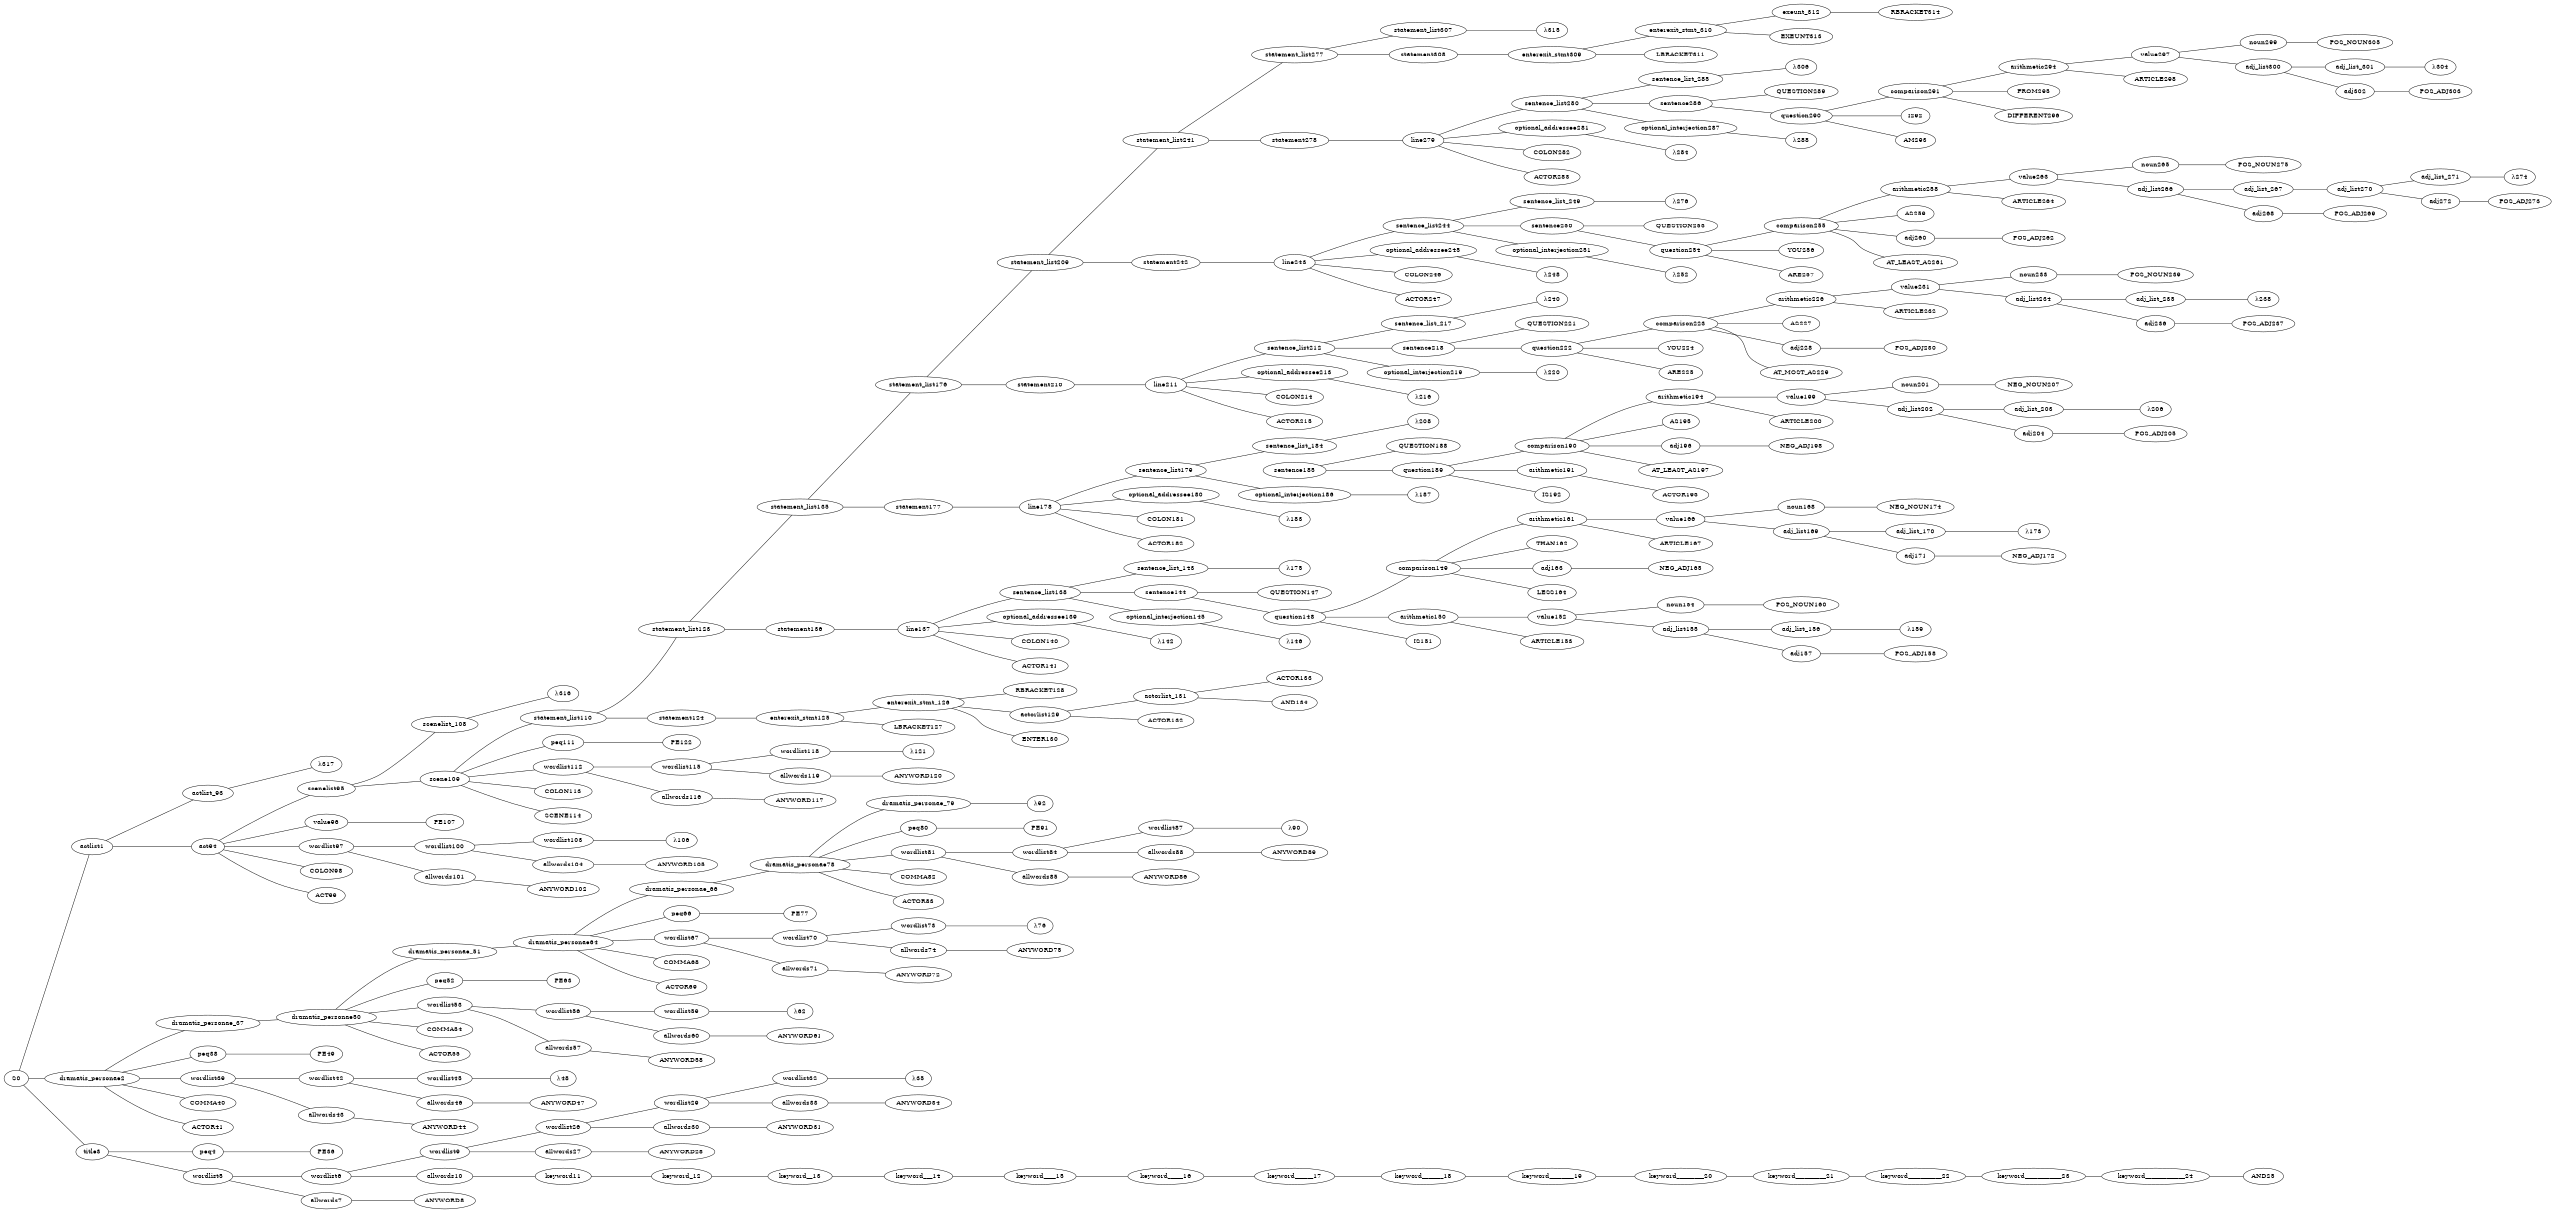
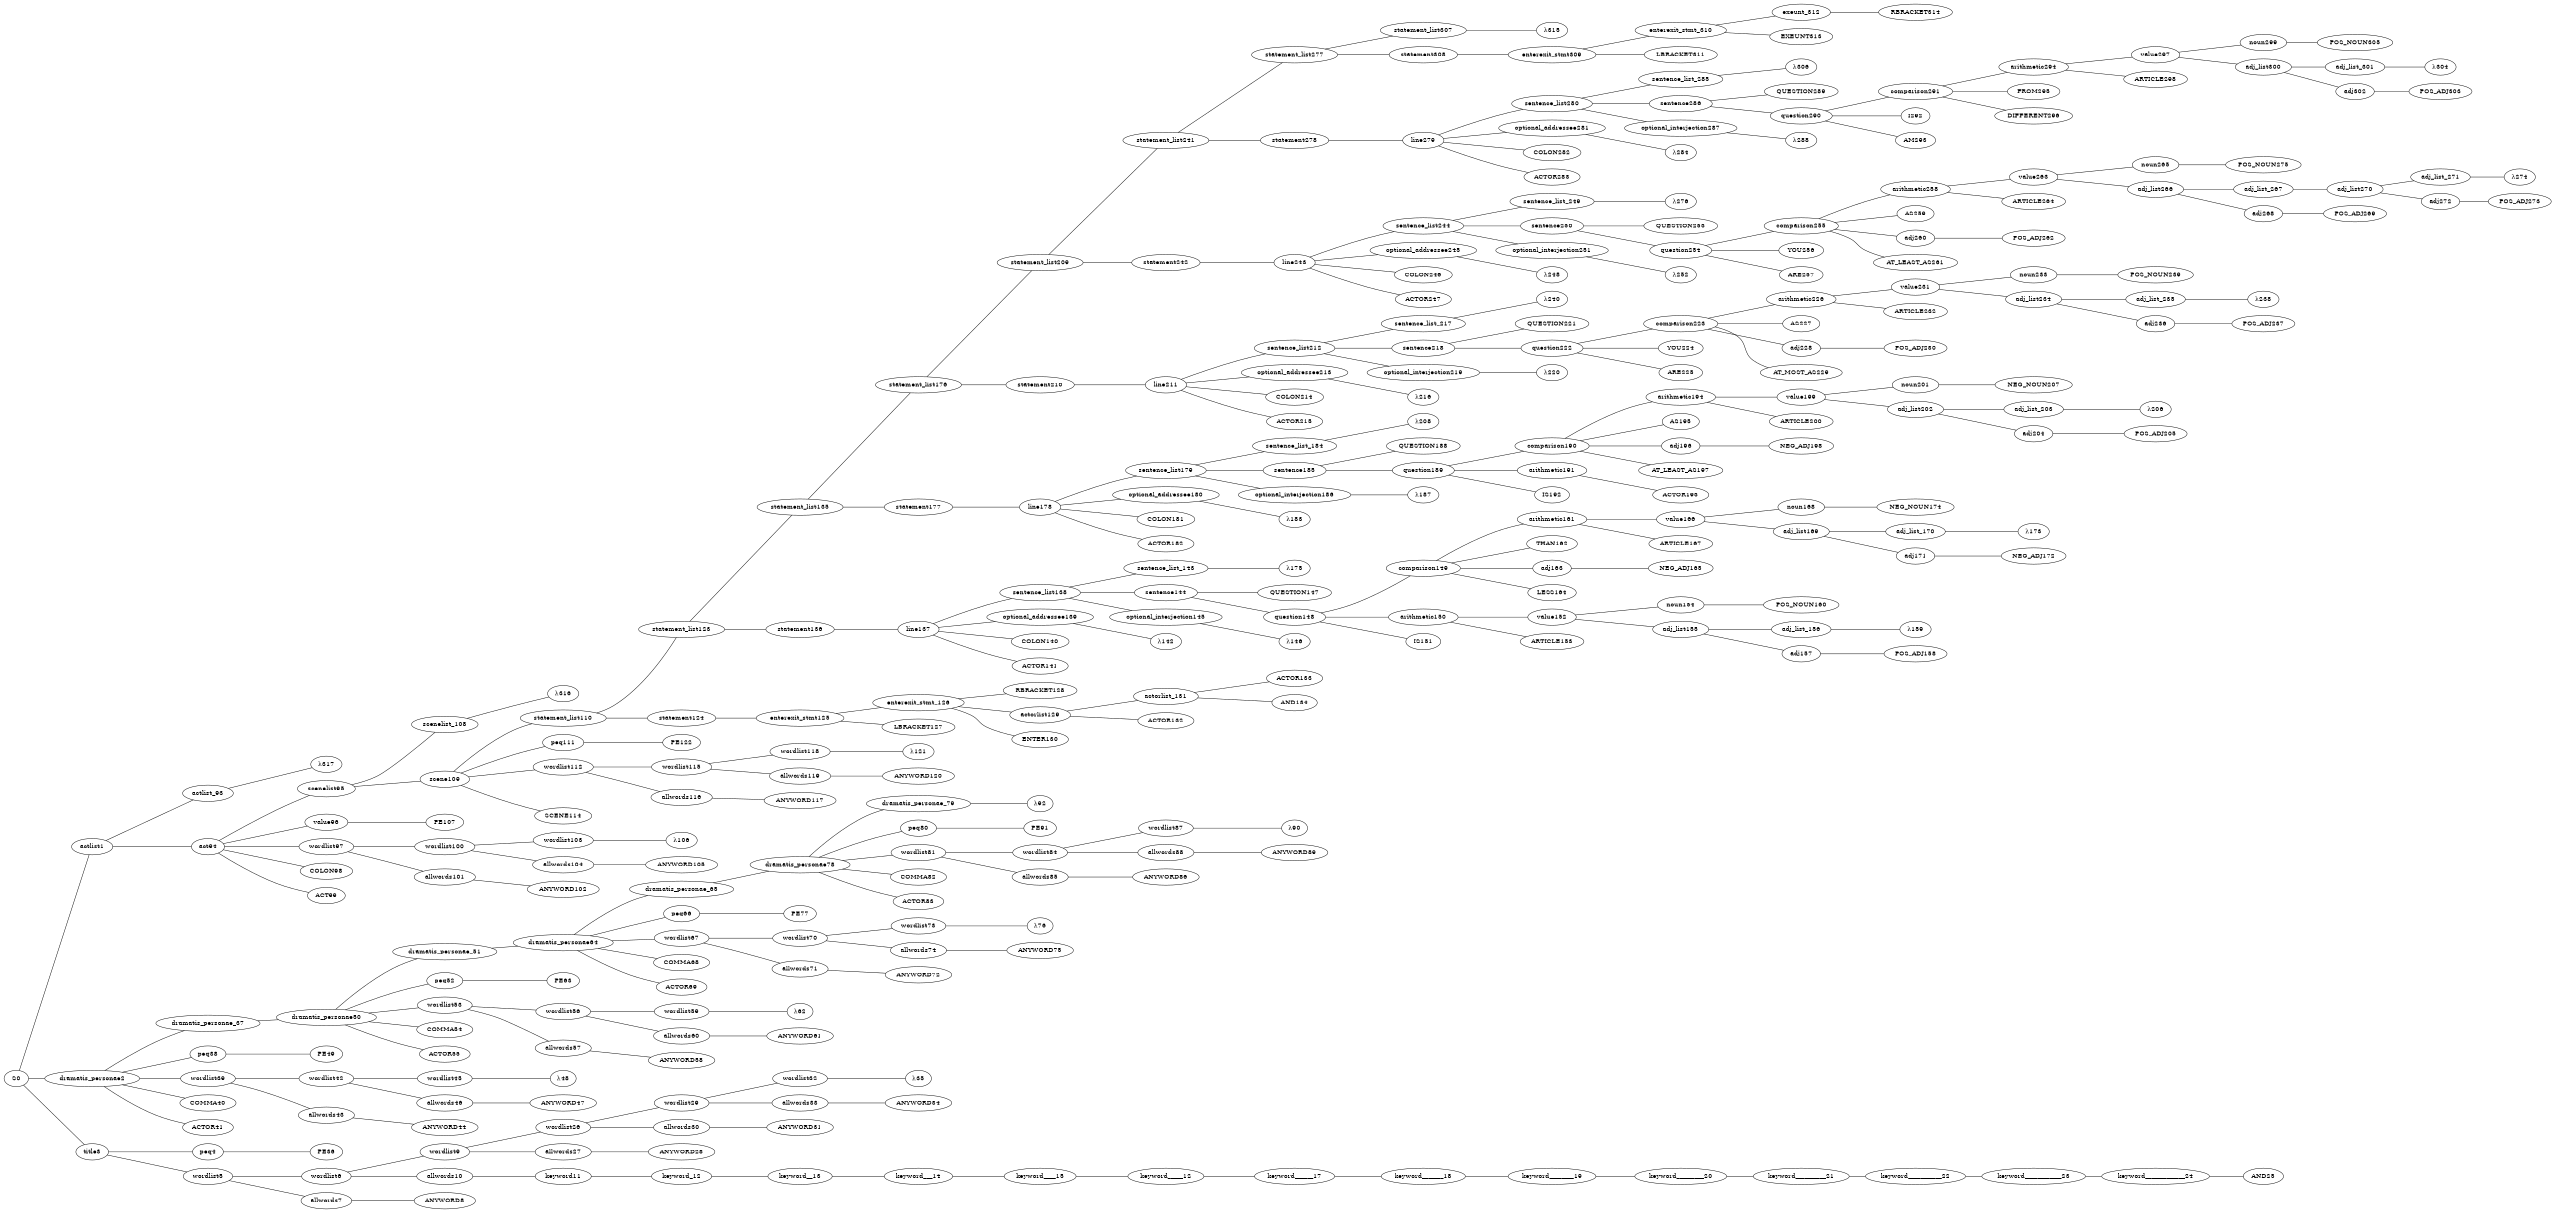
  strict graph {
    rankdir=LR
    S0
    actlist1
    dramatis_personae2
    title3
    actlist_93
    act94
    dramatis_personae_37
    peq38
    wordlist39
    COMMA40
    ACTOR41
    peq4
    wordlist5
    "λ317"
    scenelist95
    n16 [label=value96]
    wordlist97
    COLON98
    ACT99
    dramatis_personae50
    PE49
    wordlist42
    allwords43
    PE36
    wordlist6
    allwords7
    wordlist9
    allwords10
    ANYWORD8
    wordlist26
    allwords27
    keyword11
    wordlist29
    allwords30
    ANYWORD28
    keyword_12
    keyword__13
    keyword___14
    keyword____15
-   keyword_____16
+   keyword_____16 [label=keyword_____12]
    keyword______17
    keyword_______18
    keyword________19
    keyword_________20
    keyword__________21
    keyword___________22
    keyword____________23
    keyword_____________24
    AND25
    wordlist32
    allwords33
    ANYWORD31
    "λ35"
    ANYWORD34
    dramatis_personae_51
    peq52
    wordlist53
    COMMA54
    ACTOR55
    wordlist45
    allwords46
    ANYWORD44
    "λ48"
    ANYWORD47
    dramatis_personae64
    PE63
    wordlist56
    allwords57
-   dramatis_personae_65 [label=dramatis_personae_66]
+   dramatis_personae_65
    peq66
    wordlist67
    COMMA68
    ACTOR69
    wordlist59
    allwords60
    ANYWORD58
    "λ62"
    ANYWORD61
    dramatis_personae78
    PE77
    wordlist70
    allwords71
    dramatis_personae_79
    peq80
    wordlist81
    COMMA82
    ACTOR83
    wordlist73
    allwords74
    ANYWORD72
    "λ76"
    ANYWORD75
    "λ92"
    PE91
    wordlist84
    allwords85
    wordlist87
    allwords88
    ANYWORD86
    "λ90"
    ANYWORD89
    scenelist_108
    scene109
    PE107
    wordlist100
    allwords101
    "λ316"
    statement_list110
    peq111
    wordlist112
-   COLON113
    SCENE114
    wordlist103
    allwords104
    ANYWORD102
    "λ106"
    ANYWORD105
    statement_list123
    statement124
    PE122
    wordlist115
    allwords116
    statement_list135
    statement136
    enterexit_stmt125
    wordlist118
    allwords119
    ANYWORD117
    "λ121"
    ANYWORD120
    statement_list176
    statement177
    line137
    enterexit_stmt_126
    LBRACKET127
    RBRACKET128
    actorlist129
    ENTER130
    actorlist_131
    ACTOR132
    ACTOR133
    AND134
    statement_list209
    statement210
    line178
    sentence_list138
    optional_addressee139
    COLON140
    ACTOR141
    sentence_list_143
    sentence144
    optional_interjection145
    "λ142"
    "λ175"
    QUESTION147
    question148
    "λ146"
    comparison149
    arithmetic150
    IS151
    arithmetic161
    THAN162
    adj163
    LESS164
    value152
    ARTICLE153
    value166
    ARTICLE167
    NEG_ADJ165
    noun154
    adj_list155
    POS_NOUN160
    adj_list_156
    adj157
    "λ159"
    POS_ADJ158
    noun168
    adj_list169
    NEG_NOUN174
    adj_list_170
    adj171
    "λ173"
    NEG_ADJ172
    statement_list241
    statement242
    line211
    sentence_list179
    optional_addressee180
    COLON181
    ACTOR182
    sentence_list_184
    sentence185
    optional_interjection186
    "λ183"
    "λ208"
    QUESTION188
    question189
    "λ187"
    comparison190
    arithmetic191
    IS192
    arithmetic194
    AS195
    adj196
    AT_LEAST_AS197
    ACTOR193
    value199
    ARTICLE200
    NEG_ADJ198
    noun201
    adj_list202
    NEG_NOUN207
    adj_list_203
    adj204
    "λ206"
    POS_ADJ205
    statement_list277
    statement278
    line243
    sentence_list212
    optional_addressee213
    COLON214
    ACTOR215
    sentence_list_217
    sentence218
    optional_interjection219
    "λ216"
    "λ240"
    QUESTION221
    question222
    "λ220"
    comparison223
    YOU224
    ARE225
    arithmetic226
    AS227
    adj228
    AT_MOST_AS229
    value231
    ARTICLE232
    POS_ADJ230
    noun233
    adj_list234
    POS_NOUN239
    adj_list_235
    adj236
    "λ238"
    POS_ADJ237
    statement_list307
    statement308
    line279
    sentence_list244
    optional_addressee245
    COLON246
    ACTOR247
    sentence_list_249
    sentence250
    optional_interjection251
    "λ248"
    "λ276"
    QUESTION253
    question254
    "λ252"
    comparison255
    YOU256
    ARE257
    arithmetic258
    AS259
    adj260
    AT_LEAST_AS261
    value263
    ARTICLE264
    POS_ADJ262
    noun265
    adj_list266
    POS_NOUN275
    adj_list_267
    adj268
    adj_list270
    POS_ADJ269
    adj_list_271
    adj272
    "λ274"
    POS_ADJ273
    "λ315"
    enterexit_stmt309
    sentence_list280
    optional_addressee281
    COLON282
    ACTOR283
    sentence_list_285
    sentence286
    optional_interjection287
    "λ284"
    "λ306"
    QUESTION289
    question290
    "λ288"
    comparison291
    I292
    AM293
    arithmetic294
    FROM295
    DIFFERENT296
    value297
    ARTICLE298
    noun299
    adj_list300
    POS_NOUN305
    adj_list_301
    adj302
    "λ304"
    POS_ADJ303
    enterexit_stmt_310
    LBRACKET311
    exeunt_312
    EXEUNT313
    RBRACKET314
    S0 -- actlist1
    S0 -- dramatis_personae2
    S0 -- title3
    actlist1 -- actlist_93
    actlist1 -- act94
    dramatis_personae2 -- dramatis_personae_37
    dramatis_personae2 -- peq38
    dramatis_personae2 -- wordlist39
    dramatis_personae2 -- COMMA40
    dramatis_personae2 -- ACTOR41
    title3 -- peq4
    title3 -- wordlist5
    actlist_93 -- "λ317"
    act94 -- scenelist95
    act94 -- n16
    act94 -- wordlist97
    act94 -- COLON98
    act94 -- ACT99
    dramatis_personae_37 -- dramatis_personae50
    peq38 -- PE49
    wordlist39 -- wordlist42
    wordlist39 -- allwords43
    peq4 -- PE36
    wordlist5 -- wordlist6
    wordlist5 -- allwords7
    scenelist95 -- scenelist_108
    scenelist95 -- scene109
    n16 -- PE107
    wordlist97 -- wordlist100
    wordlist97 -- allwords101
    dramatis_personae50 -- dramatis_personae_51
    dramatis_personae50 -- peq52
    dramatis_personae50 -- wordlist53
    dramatis_personae50 -- COMMA54
    dramatis_personae50 -- ACTOR55
    wordlist42 -- wordlist45
    wordlist42 -- allwords46
    allwords43 -- ANYWORD44
    wordlist6 -- wordlist9
    wordlist6 -- allwords10
    allwords7 -- ANYWORD8
    wordlist9 -- wordlist26
    wordlist9 -- allwords27
    allwords10 -- keyword11
    wordlist26 -- wordlist29
    wordlist26 -- allwords30
    allwords27 -- ANYWORD28
    keyword11 -- keyword_12
    wordlist29 -- wordlist32
    wordlist29 -- allwords33
    allwords30 -- ANYWORD31
    keyword_12 -- keyword__13
    keyword__13 -- keyword___14
    keyword___14 -- keyword____15
    keyword____15 -- keyword_____16
    keyword_____16 -- keyword______17
    keyword______17 -- keyword_______18
    keyword_______18 -- keyword________19
    keyword________19 -- keyword_________20
    keyword_________20 -- keyword__________21
    keyword__________21 -- keyword___________22
    keyword___________22 -- keyword____________23
    keyword____________23 -- keyword_____________24
    keyword_____________24 -- AND25
    wordlist32 -- "λ35"
    allwords33 -- ANYWORD34
    dramatis_personae_51 -- dramatis_personae64
    peq52 -- PE63
    wordlist53 -- wordlist56
    wordlist53 -- allwords57
    wordlist45 -- "λ48"
    allwords46 -- ANYWORD47
    dramatis_personae64 -- dramatis_personae_65
    dramatis_personae64 -- peq66
    dramatis_personae64 -- wordlist67
    dramatis_personae64 -- COMMA68
    dramatis_personae64 -- ACTOR69
    wordlist56 -- wordlist59
    wordlist56 -- allwords60
    allwords57 -- ANYWORD58
    dramatis_personae_65 -- dramatis_personae78
    peq66 -- PE77
    wordlist67 -- wordlist70
    wordlist67 -- allwords71
    wordlist59 -- "λ62"
    allwords60 -- ANYWORD61
    dramatis_personae78 -- dramatis_personae_79
    dramatis_personae78 -- peq80
    dramatis_personae78 -- wordlist81
    dramatis_personae78 -- COMMA82
    dramatis_personae78 -- ACTOR83
    wordlist70 -- wordlist73
    wordlist70 -- allwords74
    allwords71 -- ANYWORD72
    dramatis_personae_79 -- "λ92"
    peq80 -- PE91
    wordlist81 -- wordlist84
    wordlist81 -- allwords85
    wordlist73 -- "λ76"
    allwords74 -- ANYWORD75
    wordlist84 -- wordlist87
    wordlist84 -- allwords88
    allwords85 -- ANYWORD86
    wordlist87 -- "λ90"
    allwords88 -- ANYWORD89
    scenelist_108 -- "λ316"
    scene109 -- statement_list110
    scene109 -- peq111
    scene109 -- wordlist112
-   scene109 -- COLON113
    scene109 -- SCENE114
    wordlist100 -- wordlist103
    wordlist100 -- allwords104
    allwords101 -- ANYWORD102
    statement_list110 -- statement_list123
    statement_list110 -- statement124
    peq111 -- PE122
    wordlist112 -- wordlist115
    wordlist112 -- allwords116
    wordlist103 -- "λ106"
    allwords104 -- ANYWORD105
    statement_list123 -- statement_list135
    statement_list123 -- statement136
    statement124 -- enterexit_stmt125
    wordlist115 -- wordlist118
    wordlist115 -- allwords119
    allwords116 -- ANYWORD117
    statement_list135 -- statement_list176
    statement_list135 -- statement177
    statement136 -- line137
    enterexit_stmt125 -- enterexit_stmt_126
    enterexit_stmt125 -- LBRACKET127
    wordlist118 -- "λ121"
    allwords119 -- ANYWORD120
    statement_list176 -- statement_list209
    statement_list176 -- statement210
    statement177 -- line178
    line137 -- sentence_list138
    line137 -- optional_addressee139
    line137 -- COLON140
    line137 -- ACTOR141
    enterexit_stmt_126 -- RBRACKET128
    enterexit_stmt_126 -- actorlist129
    enterexit_stmt_126 -- ENTER130
    actorlist129 -- actorlist_131
    actorlist129 -- ACTOR132
    actorlist_131 -- ACTOR133
    actorlist_131 -- AND134
    statement_list209 -- statement_list241
    statement_list209 -- statement242
    statement210 -- line211
    line178 -- sentence_list179
    line178 -- optional_addressee180
    line178 -- COLON181
    line178 -- ACTOR182
    sentence_list138 -- sentence_list_143
    sentence_list138 -- sentence144
    sentence_list138 -- optional_interjection145
    optional_addressee139 -- "λ142"
    sentence_list_143 -- "λ175"
    sentence144 -- QUESTION147
    sentence144 -- question148
    optional_interjection145 -- "λ146"
    question148 -- comparison149
    question148 -- arithmetic150
    question148 -- IS151
    comparison149 -- arithmetic161
    comparison149 -- THAN162
    comparison149 -- adj163
    comparison149 -- LESS164
    arithmetic150 -- value152
    arithmetic150 -- ARTICLE153
    arithmetic161 -- value166
    arithmetic161 -- ARTICLE167
    adj163 -- NEG_ADJ165
    value152 -- noun154
    value152 -- adj_list155
    value166 -- noun168
    value166 -- adj_list169
    noun154 -- POS_NOUN160
    adj_list155 -- adj_list_156
    adj_list155 -- adj157
    adj_list_156 -- "λ159"
    adj157 -- POS_ADJ158
    noun168 -- NEG_NOUN174
    adj_list169 -- adj_list_170
    adj_list169 -- adj171
    adj_list_170 -- "λ173"
    adj171 -- NEG_ADJ172
    statement_list241 -- statement_list277
    statement_list241 -- statement278
    statement242 -- line243
    line211 -- sentence_list212
    line211 -- optional_addressee213
    line211 -- COLON214
    line211 -- ACTOR215
    sentence_list179 -- sentence_list_184
+   sentence_list179 -- sentence185
    sentence_list179 -- optional_interjection186
    optional_addressee180 -- "λ183"
    sentence_list_184 -- "λ208"
    sentence185 -- QUESTION188
    sentence185 -- question189
    optional_interjection186 -- "λ187"
    question189 -- comparison190
    question189 -- arithmetic191
    question189 -- IS192
    comparison190 -- arithmetic194
    comparison190 -- AS195
    comparison190 -- adj196
    comparison190 -- AT_LEAST_AS197
    arithmetic191 -- ACTOR193
    arithmetic194 -- value199
    arithmetic194 -- ARTICLE200
    adj196 -- NEG_ADJ198
    value199 -- noun201
    value199 -- adj_list202
    noun201 -- NEG_NOUN207
    adj_list202 -- adj_list_203
    adj_list202 -- adj204
    adj_list_203 -- "λ206"
    adj204 -- POS_ADJ205
    statement_list277 -- statement_list307
    statement_list277 -- statement308
    statement278 -- line279
    line243 -- sentence_list244
    line243 -- optional_addressee245
    line243 -- COLON246
    line243 -- ACTOR247
    sentence_list212 -- sentence_list_217
    sentence_list212 -- sentence218
    sentence_list212 -- optional_interjection219
    optional_addressee213 -- "λ216"
    sentence_list_217 -- "λ240"
    sentence218 -- QUESTION221
    sentence218 -- question222
    optional_interjection219 -- "λ220"
    question222 -- comparison223
    question222 -- YOU224
    question222 -- ARE225
    comparison223 -- arithmetic226
    comparison223 -- AS227
    comparison223 -- adj228
    comparison223 -- AT_MOST_AS229
    arithmetic226 -- value231
    arithmetic226 -- ARTICLE232
    adj228 -- POS_ADJ230
    value231 -- noun233
    value231 -- adj_list234
    noun233 -- POS_NOUN239
    adj_list234 -- adj_list_235
    adj_list234 -- adj236
    adj_list_235 -- "λ238"
    adj236 -- POS_ADJ237
    statement_list307 -- "λ315"
    statement308 -- enterexit_stmt309
    line279 -- sentence_list280
    line279 -- optional_addressee281
    line279 -- COLON282
    line279 -- ACTOR283
    sentence_list244 -- sentence_list_249
    sentence_list244 -- sentence250
    sentence_list244 -- optional_interjection251
    optional_addressee245 -- "λ248"
    sentence_list_249 -- "λ276"
    sentence250 -- QUESTION253
    sentence250 -- question254
    optional_interjection251 -- "λ252"
    question254 -- comparison255
    question254 -- YOU256
    question254 -- ARE257
    comparison255 -- arithmetic258
    comparison255 -- AS259
    comparison255 -- adj260
    comparison255 -- AT_LEAST_AS261
    arithmetic258 -- value263
    arithmetic258 -- ARTICLE264
    adj260 -- POS_ADJ262
    value263 -- noun265
    value263 -- adj_list266
    noun265 -- POS_NOUN275
    adj_list266 -- adj_list_267
    adj_list266 -- adj268
    adj_list_267 -- adj_list270
    adj268 -- POS_ADJ269
    adj_list270 -- adj_list_271
    adj_list270 -- adj272
    adj_list_271 -- "λ274"
    adj272 -- POS_ADJ273
    enterexit_stmt309 -- enterexit_stmt_310
    enterexit_stmt309 -- LBRACKET311
    sentence_list280 -- sentence_list_285
    sentence_list280 -- sentence286
    sentence_list280 -- optional_interjection287
    optional_addressee281 -- "λ284"
    sentence_list_285 -- "λ306"
    sentence286 -- QUESTION289
    sentence286 -- question290
    optional_interjection287 -- "λ288"
    question290 -- comparison291
    question290 -- I292
    question290 -- AM293
    comparison291 -- arithmetic294
    comparison291 -- FROM295
    comparison291 -- DIFFERENT296
    arithmetic294 -- value297
    arithmetic294 -- ARTICLE298
    value297 -- noun299
    value297 -- adj_list300
    noun299 -- POS_NOUN305
    adj_list300 -- adj_list_301
    adj_list300 -- adj302
    adj_list_301 -- "λ304"
    adj302 -- POS_ADJ303
    enterexit_stmt_310 -- exeunt_312
    enterexit_stmt_310 -- EXEUNT313
    exeunt_312 -- RBRACKET314
  }
